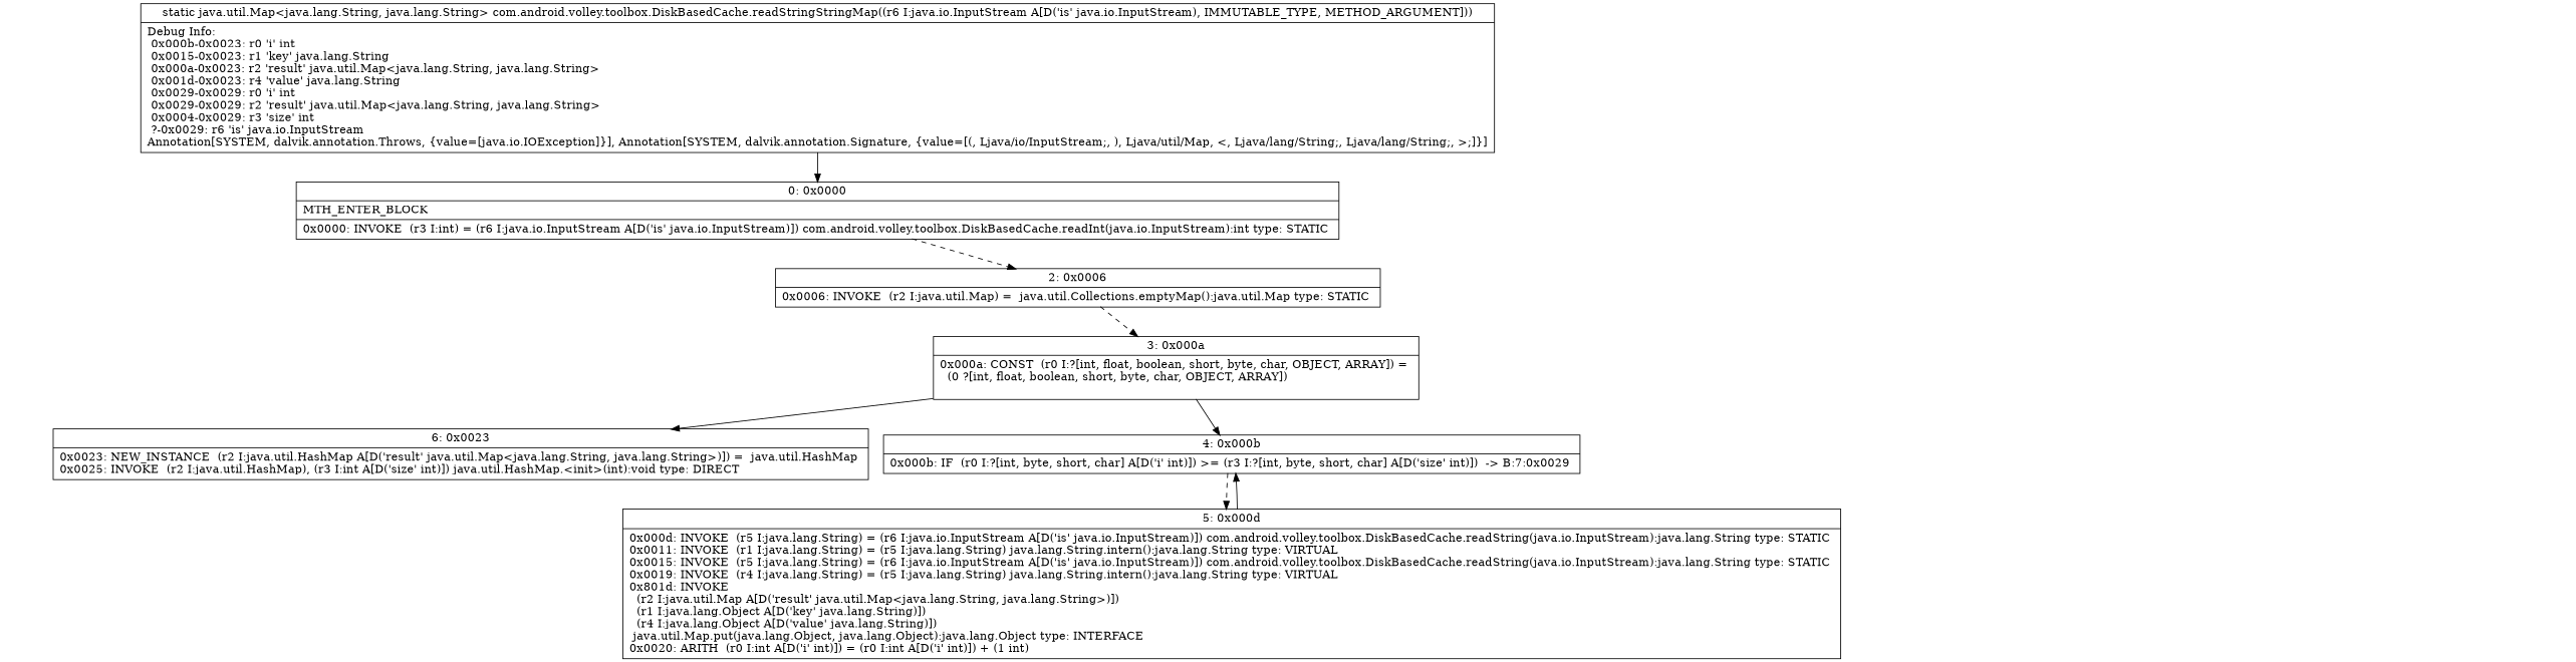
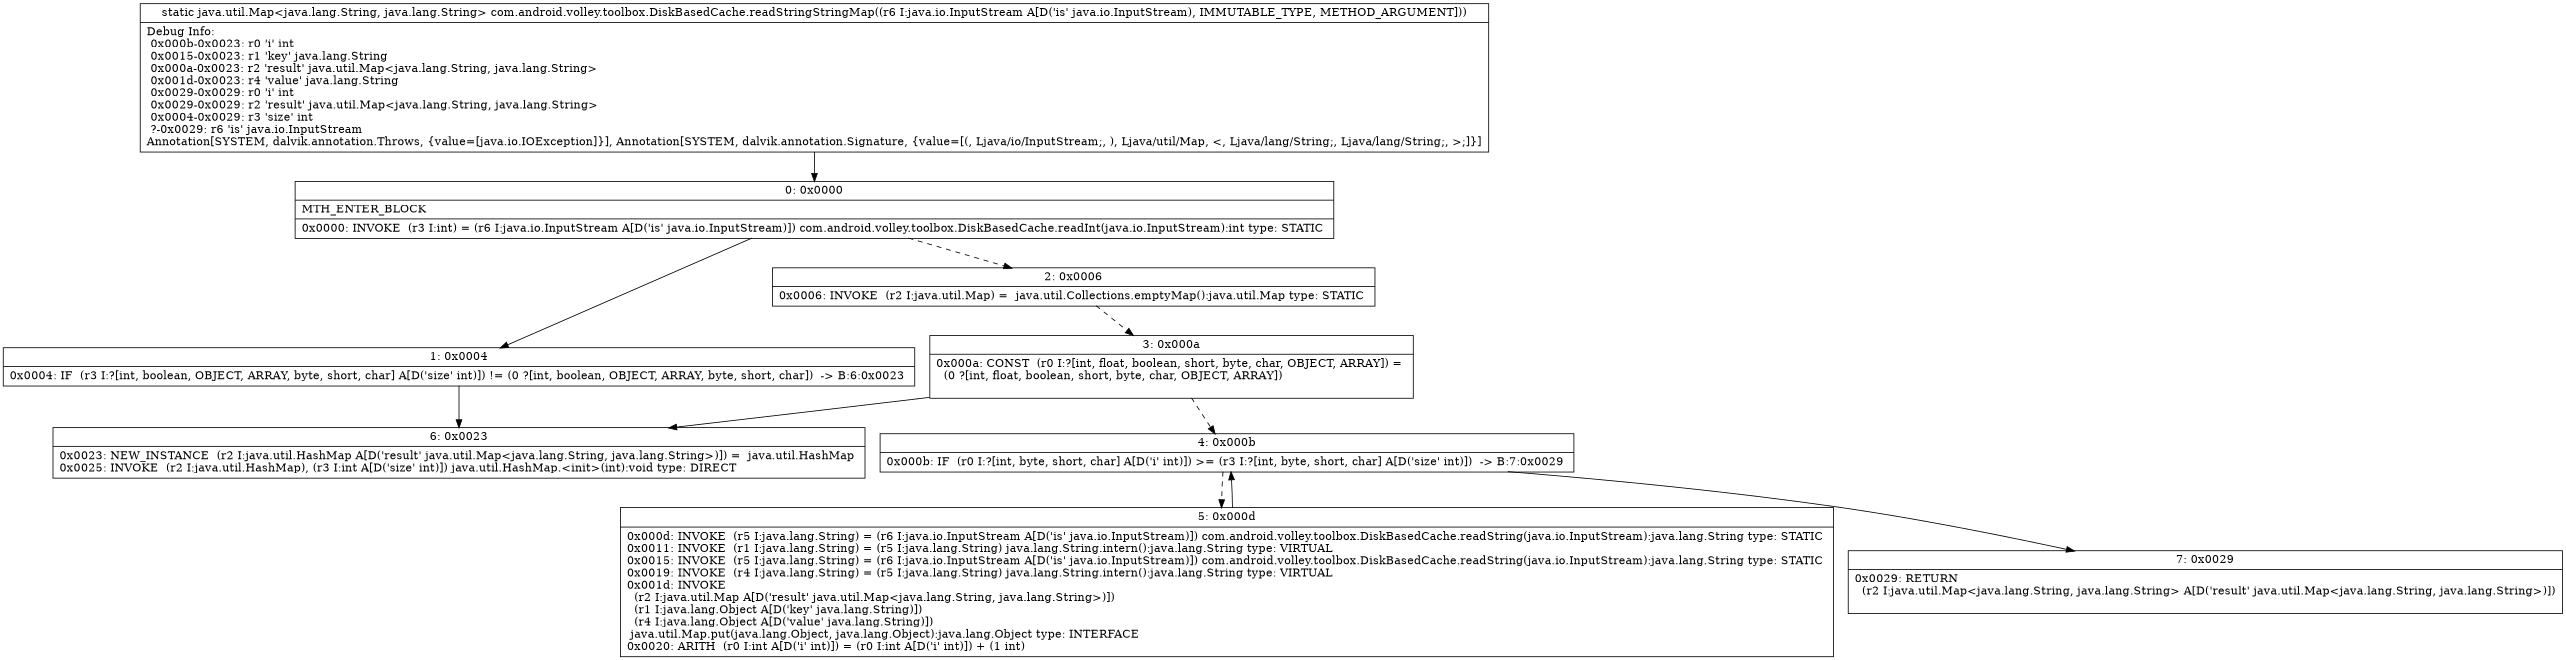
  digraph {
    node [shape=record]
    n1 [label="{0\:\ 0x0000|MTH_ENTER_BLOCK\l|0x0000: INVOKE  (r3 I:int) = (r6 I:java.io.InputStream A[D('is' java.io.InputStream)]) com.android.volley.toolbox.DiskBasedCache.readInt(java.io.InputStream):int type: STATIC \l}"]
+   n2 [label="{1\:\ 0x0004|0x0004: IF  (r3 I:?[int, boolean, OBJECT, ARRAY, byte, short, char] A[D('size' int)]) != (0 ?[int, boolean, OBJECT, ARRAY, byte, short, char])  \-\> B:6:0x0023 \l}"]
    n3 [label="{2\:\ 0x0006|0x0006: INVOKE  (r2 I:java.util.Map) =  java.util.Collections.emptyMap():java.util.Map type: STATIC \l}"]
    n4 [label="{6\:\ 0x0023|0x0023: NEW_INSTANCE  (r2 I:java.util.HashMap A[D('result' java.util.Map\<java.lang.String, java.lang.String\>)]) =  java.util.HashMap \l0x0025: INVOKE  (r2 I:java.util.HashMap), (r3 I:int A[D('size' int)]) java.util.HashMap.\<init\>(int):void type: DIRECT \l}"]
    n5 [label="{3\:\ 0x000a|0x000a: CONST  (r0 I:?[int, float, boolean, short, byte, char, OBJECT, ARRAY]) = \l  (0 ?[int, float, boolean, short, byte, char, OBJECT, ARRAY])\l \l}"]
    n6 [label="{4\:\ 0x000b|0x000b: IF  (r0 I:?[int, byte, short, char] A[D('i' int)]) \>= (r3 I:?[int, byte, short, char] A[D('size' int)])  \-\> B:7:0x0029 \l}"]
-   n7 [label="{5\:\ 0x000d|0x000d: INVOKE  (r5 I:java.lang.String) = (r6 I:java.io.InputStream A[D('is' java.io.InputStream)]) com.android.volley.toolbox.DiskBasedCache.readString(java.io.InputStream):java.lang.String type: STATIC \l0x0011: INVOKE  (r1 I:java.lang.String) = (r5 I:java.lang.String) java.lang.String.intern():java.lang.String type: VIRTUAL \l0x0015: INVOKE  (r5 I:java.lang.String) = (r6 I:java.io.InputStream A[D('is' java.io.InputStream)]) com.android.volley.toolbox.DiskBasedCache.readString(java.io.InputStream):java.lang.String type: STATIC \l0x0019: INVOKE  (r4 I:java.lang.String) = (r5 I:java.lang.String) java.lang.String.intern():java.lang.String type: VIRTUAL \l0x801d: INVOKE  \l  (r2 I:java.util.Map A[D('result' java.util.Map\<java.lang.String, java.lang.String\>)])\l  (r1 I:java.lang.Object A[D('key' java.lang.String)])\l  (r4 I:java.lang.Object A[D('value' java.lang.String)])\l java.util.Map.put(java.lang.Object, java.lang.Object):java.lang.Object type: INTERFACE \l0x0020: ARITH  (r0 I:int A[D('i' int)]) = (r0 I:int A[D('i' int)]) + (1 int) \l}"]
+   n7 [label="{5\:\ 0x000d|0x000d: INVOKE  (r5 I:java.lang.String) = (r6 I:java.io.InputStream A[D('is' java.io.InputStream)]) com.android.volley.toolbox.DiskBasedCache.readString(java.io.InputStream):java.lang.String type: STATIC \l0x0011: INVOKE  (r1 I:java.lang.String) = (r5 I:java.lang.String) java.lang.String.intern():java.lang.String type: VIRTUAL \l0x0015: INVOKE  (r5 I:java.lang.String) = (r6 I:java.io.InputStream A[D('is' java.io.InputStream)]) com.android.volley.toolbox.DiskBasedCache.readString(java.io.InputStream):java.lang.String type: STATIC \l0x0019: INVOKE  (r4 I:java.lang.String) = (r5 I:java.lang.String) java.lang.String.intern():java.lang.String type: VIRTUAL \l0x001d: INVOKE  \l  (r2 I:java.util.Map A[D('result' java.util.Map\<java.lang.String, java.lang.String\>)])\l  (r1 I:java.lang.Object A[D('key' java.lang.String)])\l  (r4 I:java.lang.Object A[D('value' java.lang.String)])\l java.util.Map.put(java.lang.Object, java.lang.Object):java.lang.Object type: INTERFACE \l0x0020: ARITH  (r0 I:int A[D('i' int)]) = (r0 I:int A[D('i' int)]) + (1 int) \l}"]
+   n8 [label="{7\:\ 0x0029|0x0029: RETURN  \l  (r2 I:java.util.Map\<java.lang.String, java.lang.String\> A[D('result' java.util.Map\<java.lang.String, java.lang.String\>)])\l \l}"]
    n9 [label="{static java.util.Map\<java.lang.String, java.lang.String\> com.android.volley.toolbox.DiskBasedCache.readStringStringMap((r6 I:java.io.InputStream A[D('is' java.io.InputStream), IMMUTABLE_TYPE, METHOD_ARGUMENT]))  | Debug Info:\l  0x000b\-0x0023: r0 'i' int\l  0x0015\-0x0023: r1 'key' java.lang.String\l  0x000a\-0x0023: r2 'result' java.util.Map\<java.lang.String, java.lang.String\>\l  0x001d\-0x0023: r4 'value' java.lang.String\l  0x0029\-0x0029: r0 'i' int\l  0x0029\-0x0029: r2 'result' java.util.Map\<java.lang.String, java.lang.String\>\l  0x0004\-0x0029: r3 'size' int\l  ?\-0x0029: r6 'is' java.io.InputStream\lAnnotation[SYSTEM, dalvik.annotation.Throws, \{value=[java.io.IOException]\}], Annotation[SYSTEM, dalvik.annotation.Signature, \{value=[(, Ljava\/io\/InputStream;, ), Ljava\/util\/Map, \<, Ljava\/lang\/String;, Ljava\/lang\/String;, \>;]\}]\l}"]
+   n1 -> n2
    n1 -> n3 [style=dashed]
+   n2 -> n4
    n3 -> n5 [style=dashed]
    n5 -> n4
-   n5 -> n6
+   n5 -> n6 [style=dashed]
    n6 -> n7 [style=dashed]
+   n6 -> n8
    n7 -> n6
    n9 -> n1
  }
